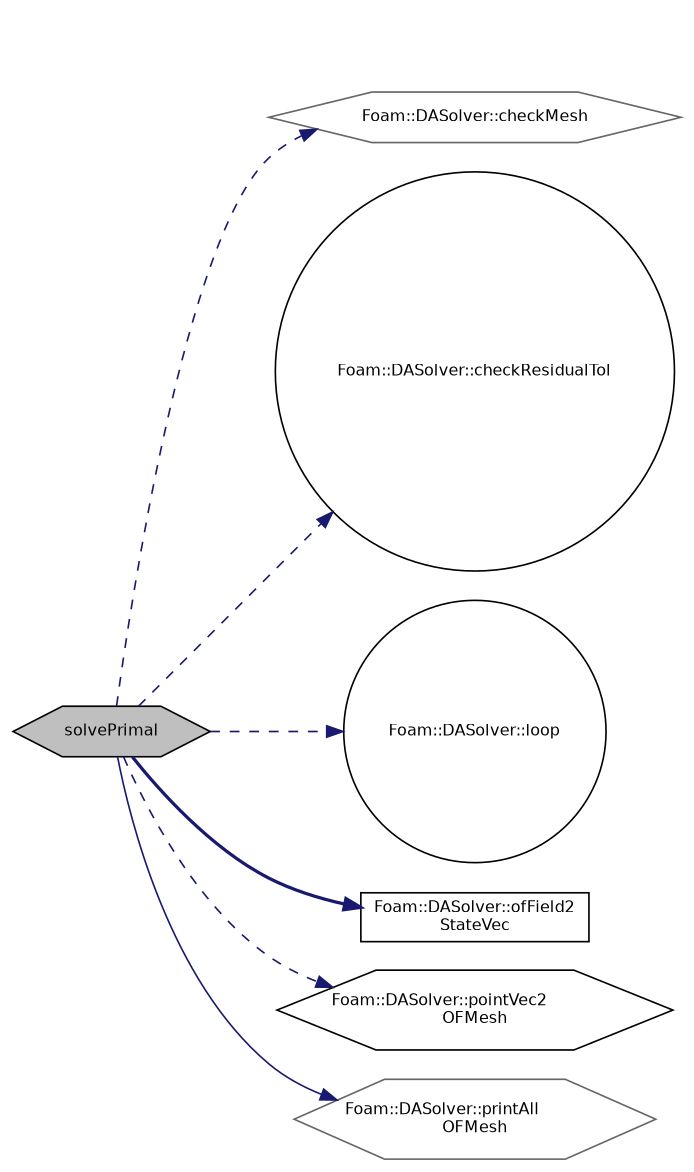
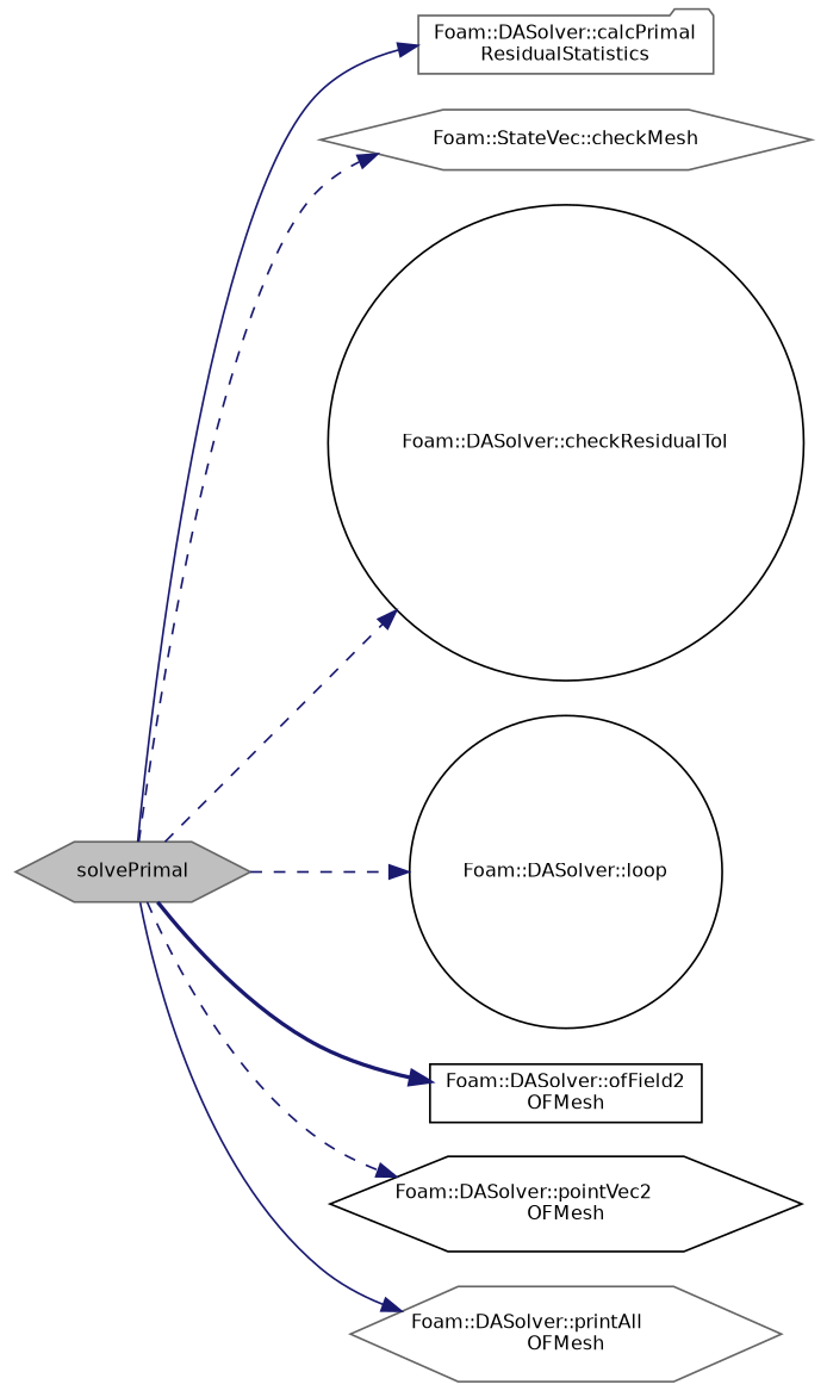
  digraph {
    rankdir=LR
    node [color=black fontname=Helvetica fontsize=10 shape=hexagon]
    edge [color=midnightblue fontname=Helvetica fontsize=10 labelfontname=Helvetica labelfontsize=10 style=dashed]
-   n1 [fillcolor=grey75 fontcolor=black height=0.2 label=solvePrimal style=filled width=0.4]
-   n3 [color=gray40 height=0.2 label="Foam::DASolver::checkMesh" width=0.4]
+   n1 [color=gray40 fillcolor=grey75 fontcolor=black height=0.2 label=solvePrimal style=filled width=0.4]
+   n2 [color=gray40 height=0.2 label="Foam::DASolver::calcPrimal\lResidualStatistics" shape=folder width=0.4]
+   n3 [color=gray40 height=0.2 label="Foam::StateVec::checkMesh" width=0.4]
    n4 [height=0.2 label="Foam::DASolver::checkResidualTol" shape=circle width=0.4]
    n5 [height=0.2 label="Foam::DASolver::loop" shape=circle width=0.4]
-   n6 [height=0.2 label="Foam::DASolver::ofField2\lStateVec" shape=box width=0.4]
+   n6 [height=0.2 label="Foam::DASolver::ofField2\lOFMesh" shape=box width=0.4]
    n7 [height=0.2 label="Foam::DASolver::pointVec2\lOFMesh" width=0.4]
    n8 [color=gray40 height=0.2 label="Foam::DASolver::printAll\lOFMesh" width=0.4]
+   n1 -> n2 [style=solid]
    n1 -> n3
    n1 -> n4
    n1 -> n5
    n1 -> n6 [style=bold]
    n1 -> n7
    n1 -> n8 [style=solid]
  }
